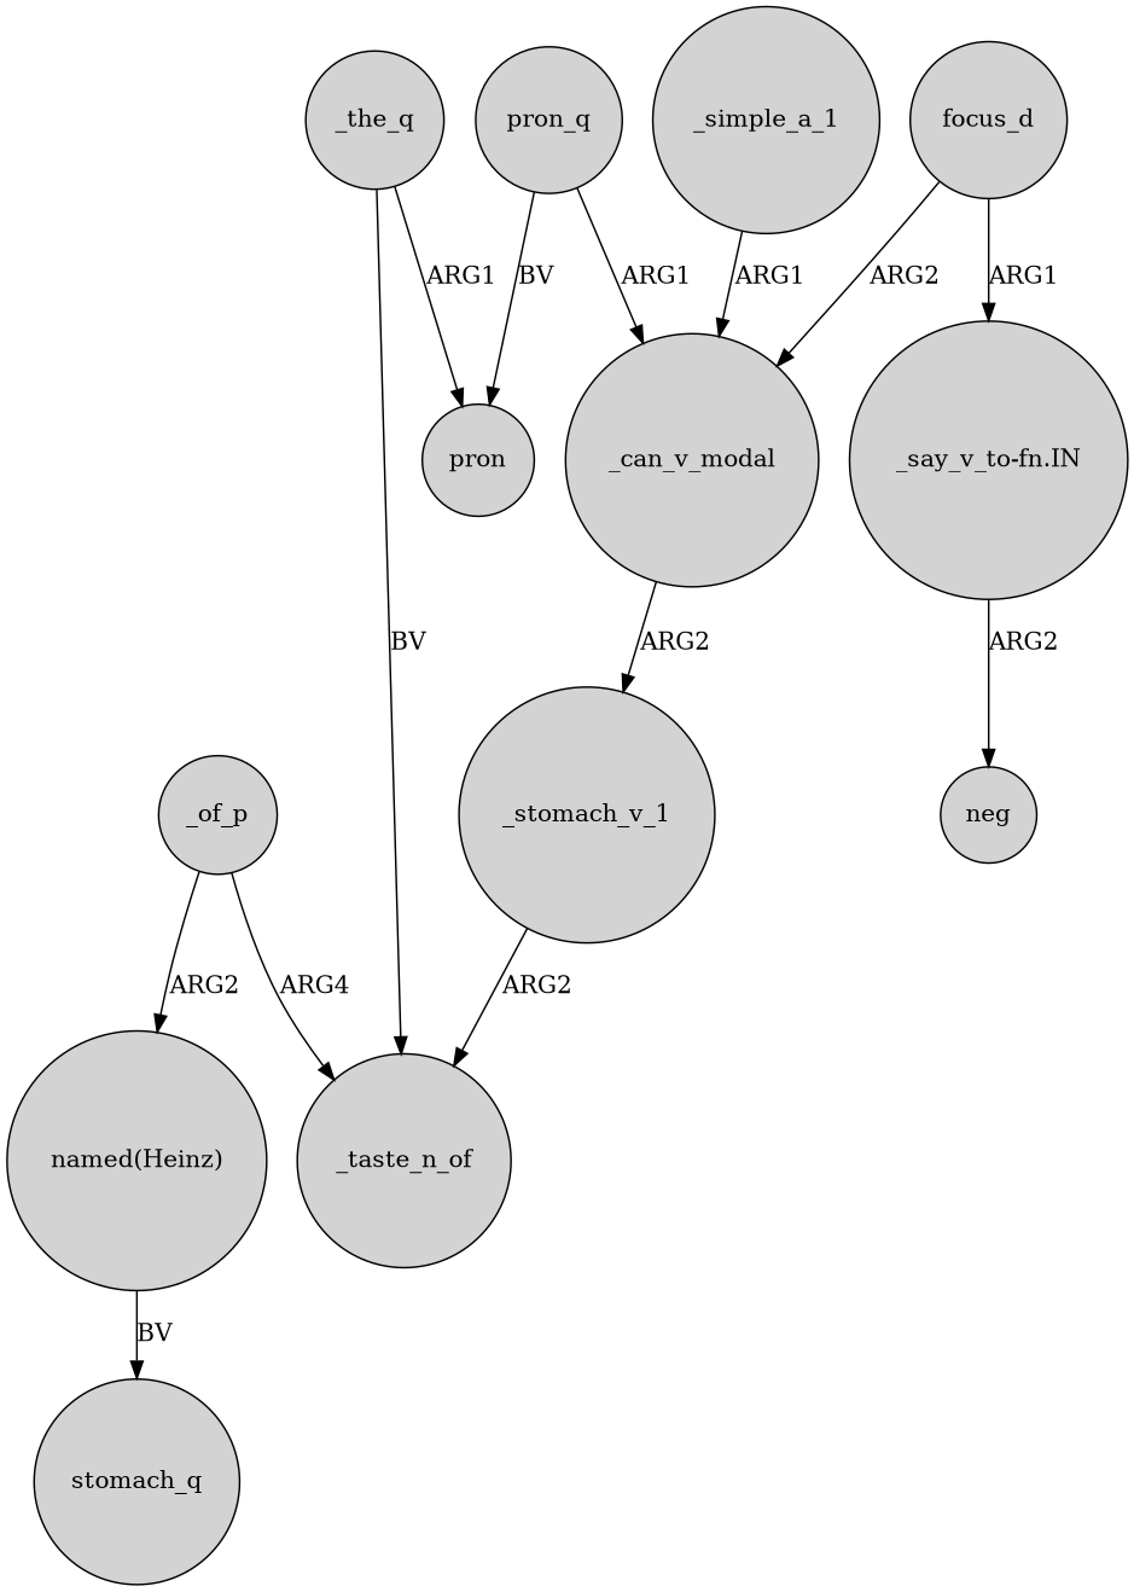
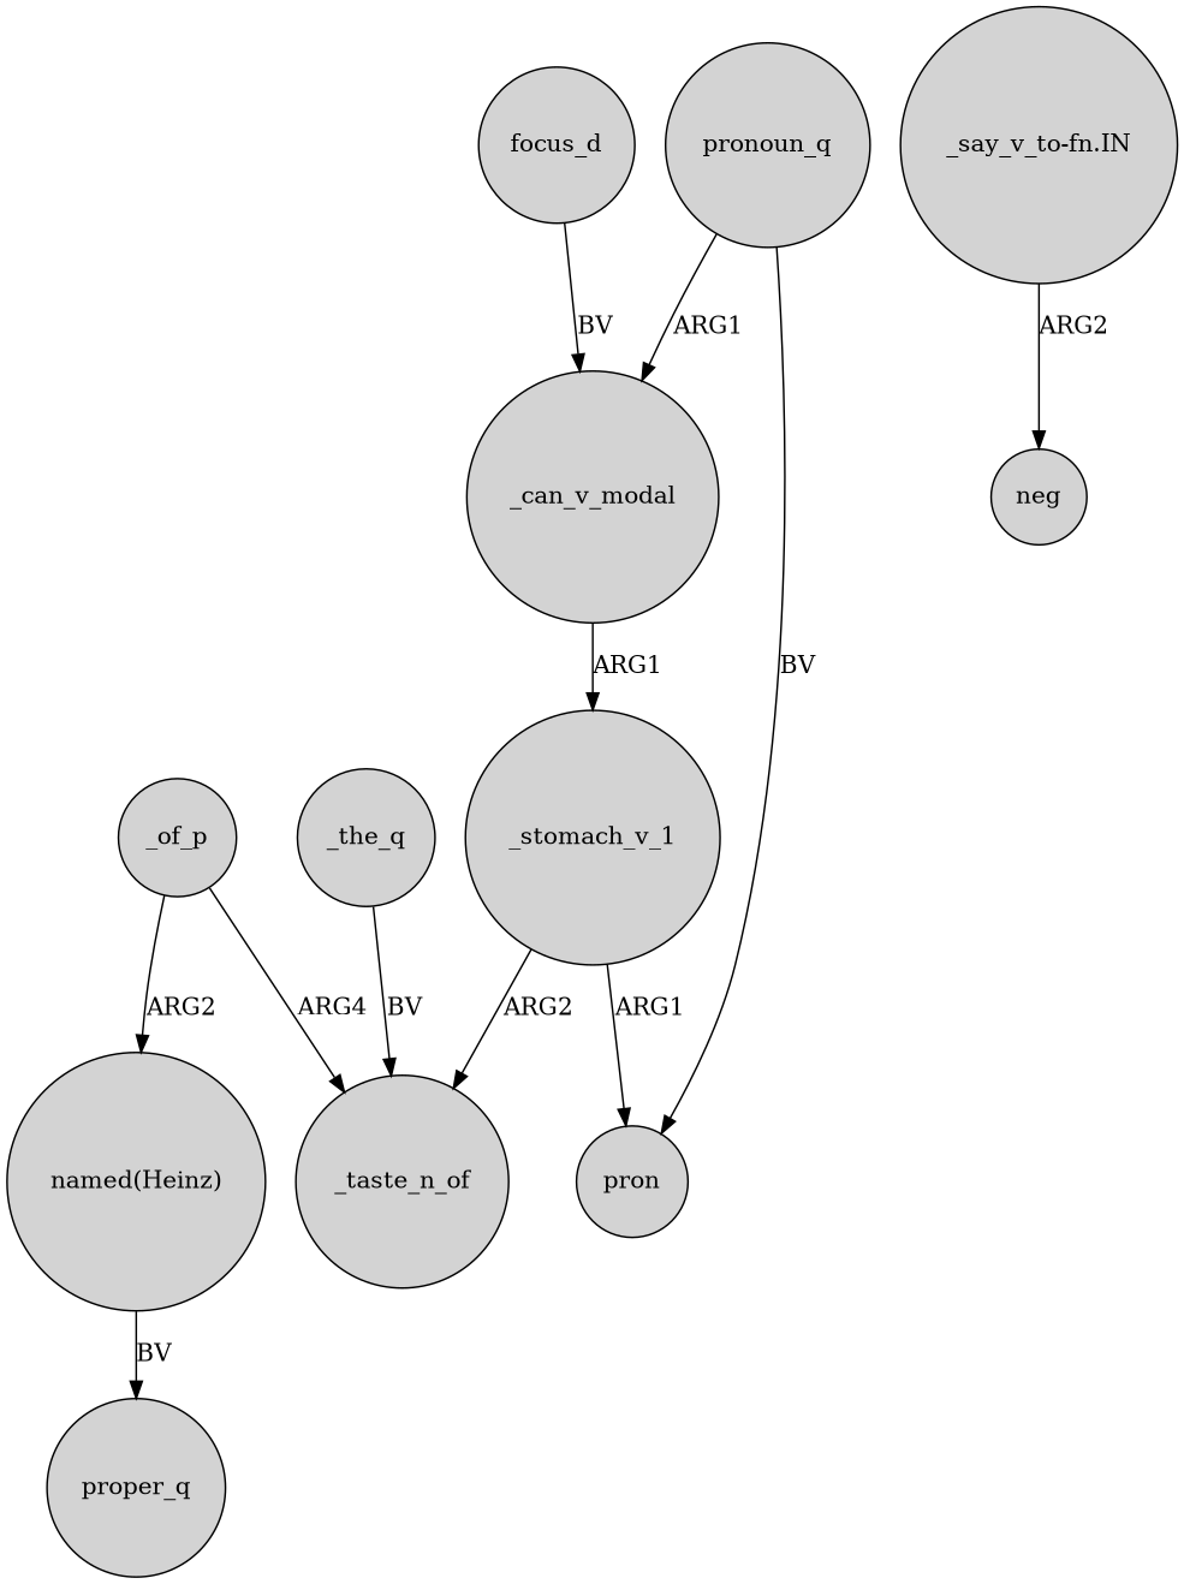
  digraph {
    node [shape=circle style=filled]
    _stomach_v_1
    _taste_n_of
    pron
    "_say_v_to-fn.IN"
    neg
    _can_v_modal
    _of_p
    "named(Heinz)"
-   proper_q [label=stomach_q]
-   _simple_a_1
+   proper_q
    focus_d
    _the_q
-   pronoun_q [label=pron_q]
+   pronoun_q
    _stomach_v_1 -> _taste_n_of [label=ARG2]
-   _the_q -> pron [label=ARG1]
+   _stomach_v_1 -> pron [label=ARG1]
    "_say_v_to-fn.IN" -> neg [label=ARG2]
-   _can_v_modal -> _stomach_v_1 [label=ARG2]
+   _can_v_modal -> _stomach_v_1 [label=ARG1]
    _of_p -> _taste_n_of [label=ARG4]
    _of_p -> "named(Heinz)" [label=ARG2]
    "named(Heinz)" -> proper_q [label=BV]
-   _simple_a_1 -> _can_v_modal [label=ARG1]
-   focus_d -> "_say_v_to-fn.IN" [label=ARG1]
-   focus_d -> _can_v_modal [label=ARG2]
+   focus_d -> _can_v_modal [label=BV]
    _the_q -> _taste_n_of [label=BV]
    pronoun_q -> pron [label=BV]
    pronoun_q -> _can_v_modal [label=ARG1]
  }
